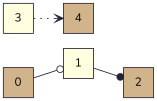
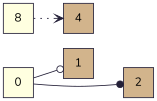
  digraph {
    color="#242038"
    fontname=Nunito
    rankdir=LR
    node [color="#242038" fillcolor=tan fontname=Nunito shape=square style=filled]
    edge [color="#242038" fontname=Nunito style=solid]
-   1 [fillcolor=lightyellow]
-   0
+   1
+   0 [fillcolor=lightyellow]
    2
    4
-   3 [fillcolor=lightyellow]
-   1 -> 2 [arrowhead=dot]
+   3 [fillcolor=lightyellow label=8]
+   0 -> 2 [arrowhead=dot]
    0 -> 1 [arrowhead=odot]
    3 -> 4 [arrowhead=vee style=dotted]
  }
